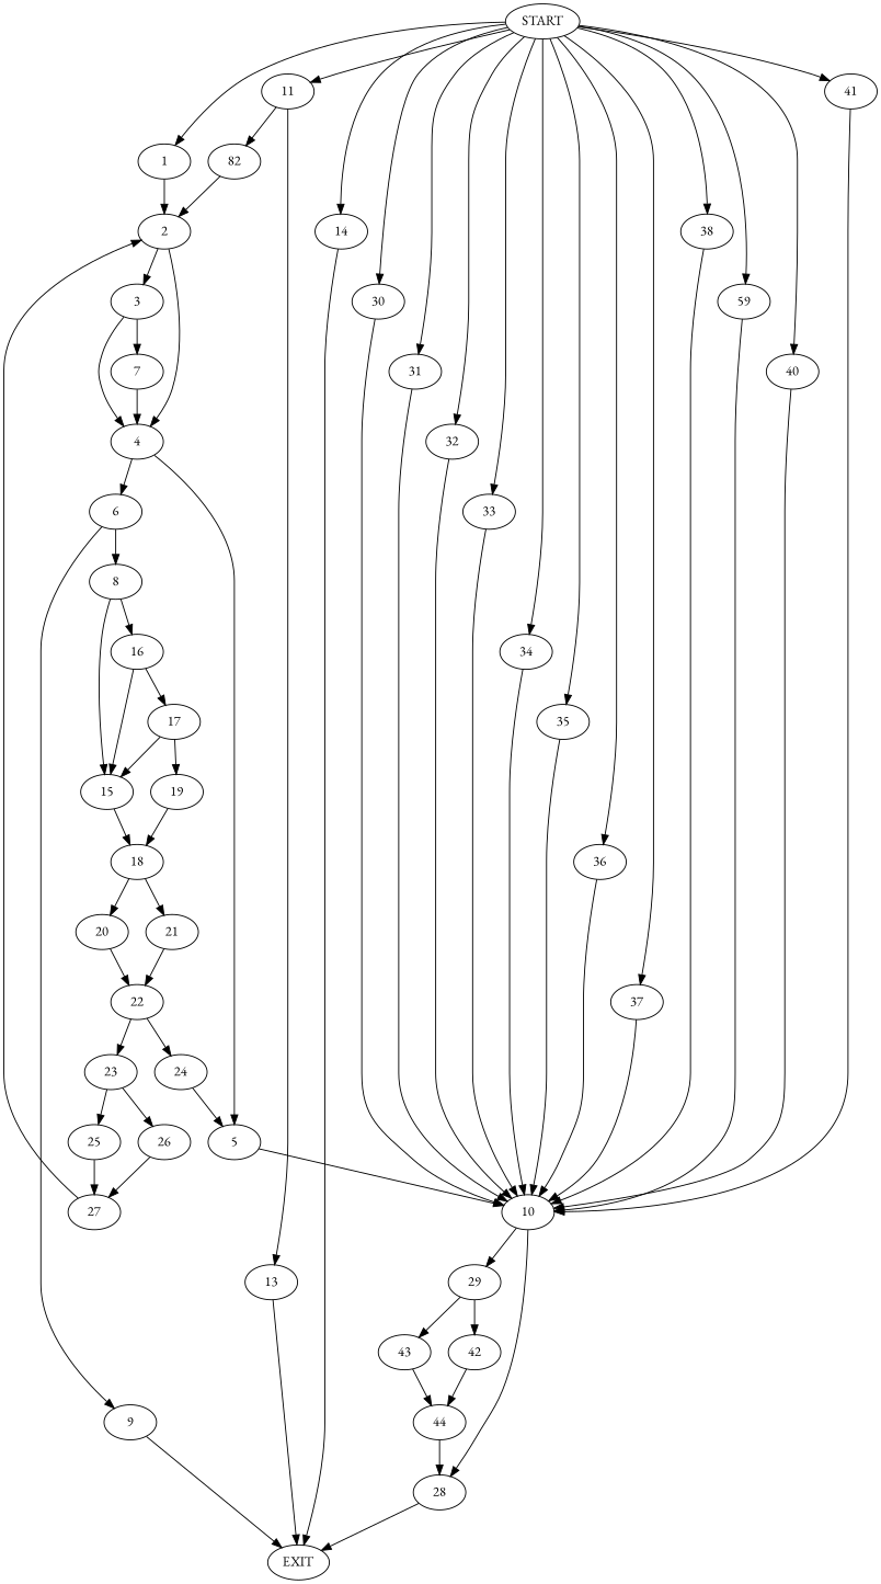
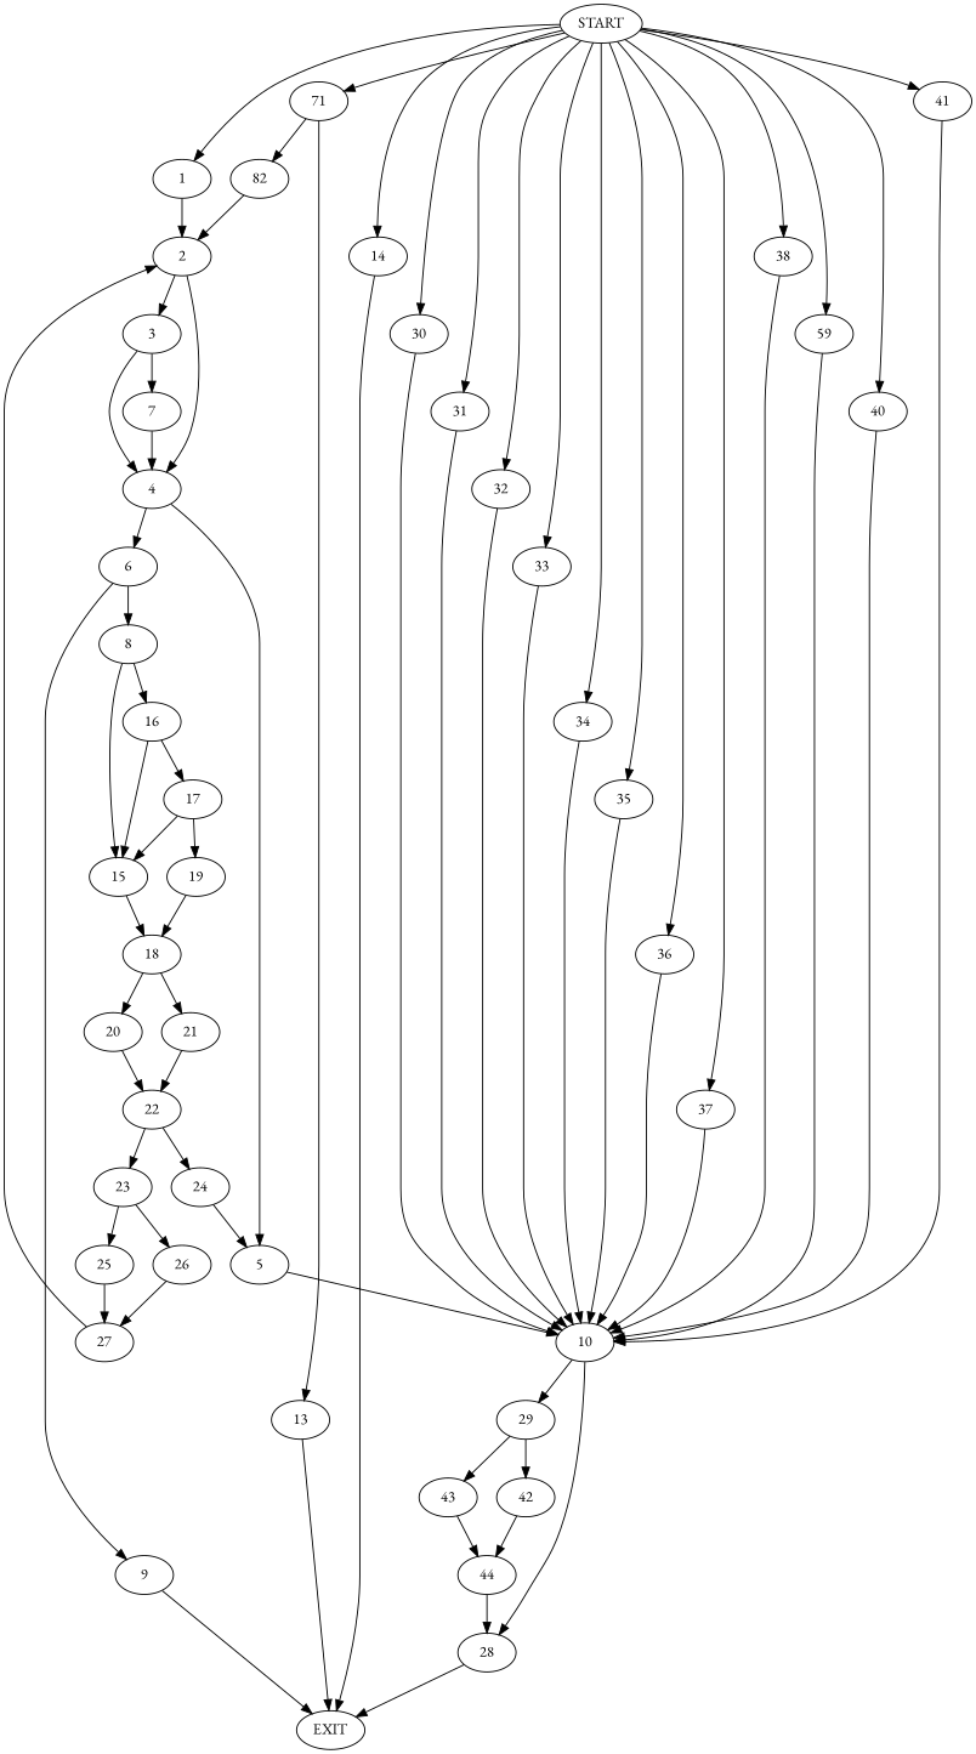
  digraph {
    fontname="EB Garamond"
    node [fontname="EB Garamond"]
    edge [fontname="EB Garamond"]
    n1 [label=START]
    1
-   11
+   11 [label=71]
    14
    30
    31
    32
    33
    34
    35
    36
    37
    38
    n14 [label=59]
    40
    41
    2
    n18 [label=82]
    13
    n20 [label=EXIT]
    10
    3
    4
    7
    5
    6
    8
    9
    28
    29
    15
    16
    18
    17
    42
    43
    20
    21
    19
    22
    23
    24
    25
    26
    27
    44
    n1 -> 1
    n1 -> 11
    n1 -> 14
    n1 -> 30
    n1 -> 31
    n1 -> 32
    n1 -> 33
    n1 -> 34
    n1 -> 35
    n1 -> 36
    n1 -> 37
    n1 -> 38
    n1 -> n14
    n1 -> 40
    n1 -> 41
    1 -> 2
    11 -> n18
    11 -> 13
    14 -> n20
    30 -> 10
    31 -> 10
    32 -> 10
    33 -> 10
    34 -> 10
    35 -> 10
    36 -> 10
    37 -> 10
    38 -> 10
    n14 -> 10
    40 -> 10
    41 -> 10
    2 -> 3
    2 -> 4
    n18 -> 2
    13 -> n20
    10 -> 28
    10 -> 29
    3 -> 4
    3 -> 7
    4 -> 5
    4 -> 6
    7 -> 4
    5 -> 10
    6 -> 8
    6 -> 9
    8 -> 15
    8 -> 16
    9 -> n20
    28 -> n20
    29 -> 42
    29 -> 43
    15 -> 18
    16 -> 15
    16 -> 17
    18 -> 20
    18 -> 21
    17 -> 15
    17 -> 19
    42 -> 44
    43 -> 44
    20 -> 22
    21 -> 22
    19 -> 18
    22 -> 23
    22 -> 24
    23 -> 25
    23 -> 26
    24 -> 5
    25 -> 27
    26 -> 27
    27 -> 2
    44 -> 28
  }
